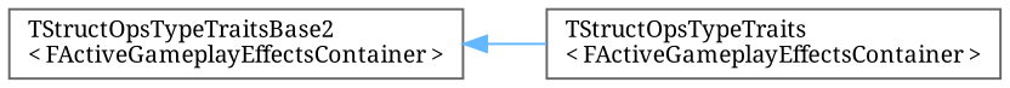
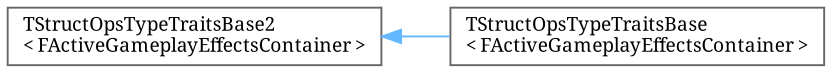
  digraph {
    rankdir=LR
    fontname="Noto Serif"
    node [color=grey40 fillcolor=white fontname="Noto Serif" fontsize=10 shape=box style=filled]
    n1 [height=0.2 label="TStructOpsTypeTraitsBase2\l\< FActiveGameplayEffectsContainer \>" width=0.4]
-   n2 [height=0.2 label="TStructOpsTypeTraits\l\< FActiveGameplayEffectsContainer \>" width=0.4]
+   n2 [height=0.2 label="TStructOpsTypeTraitsBase\l\< FActiveGameplayEffectsContainer \>" width=0.4]
    n1 -> n2 [color=steelblue1 dir=back fontname="Noto Serif" fontsize=10 labelfontname=Helvetica labelfontsize=10 style=solid]
  }
